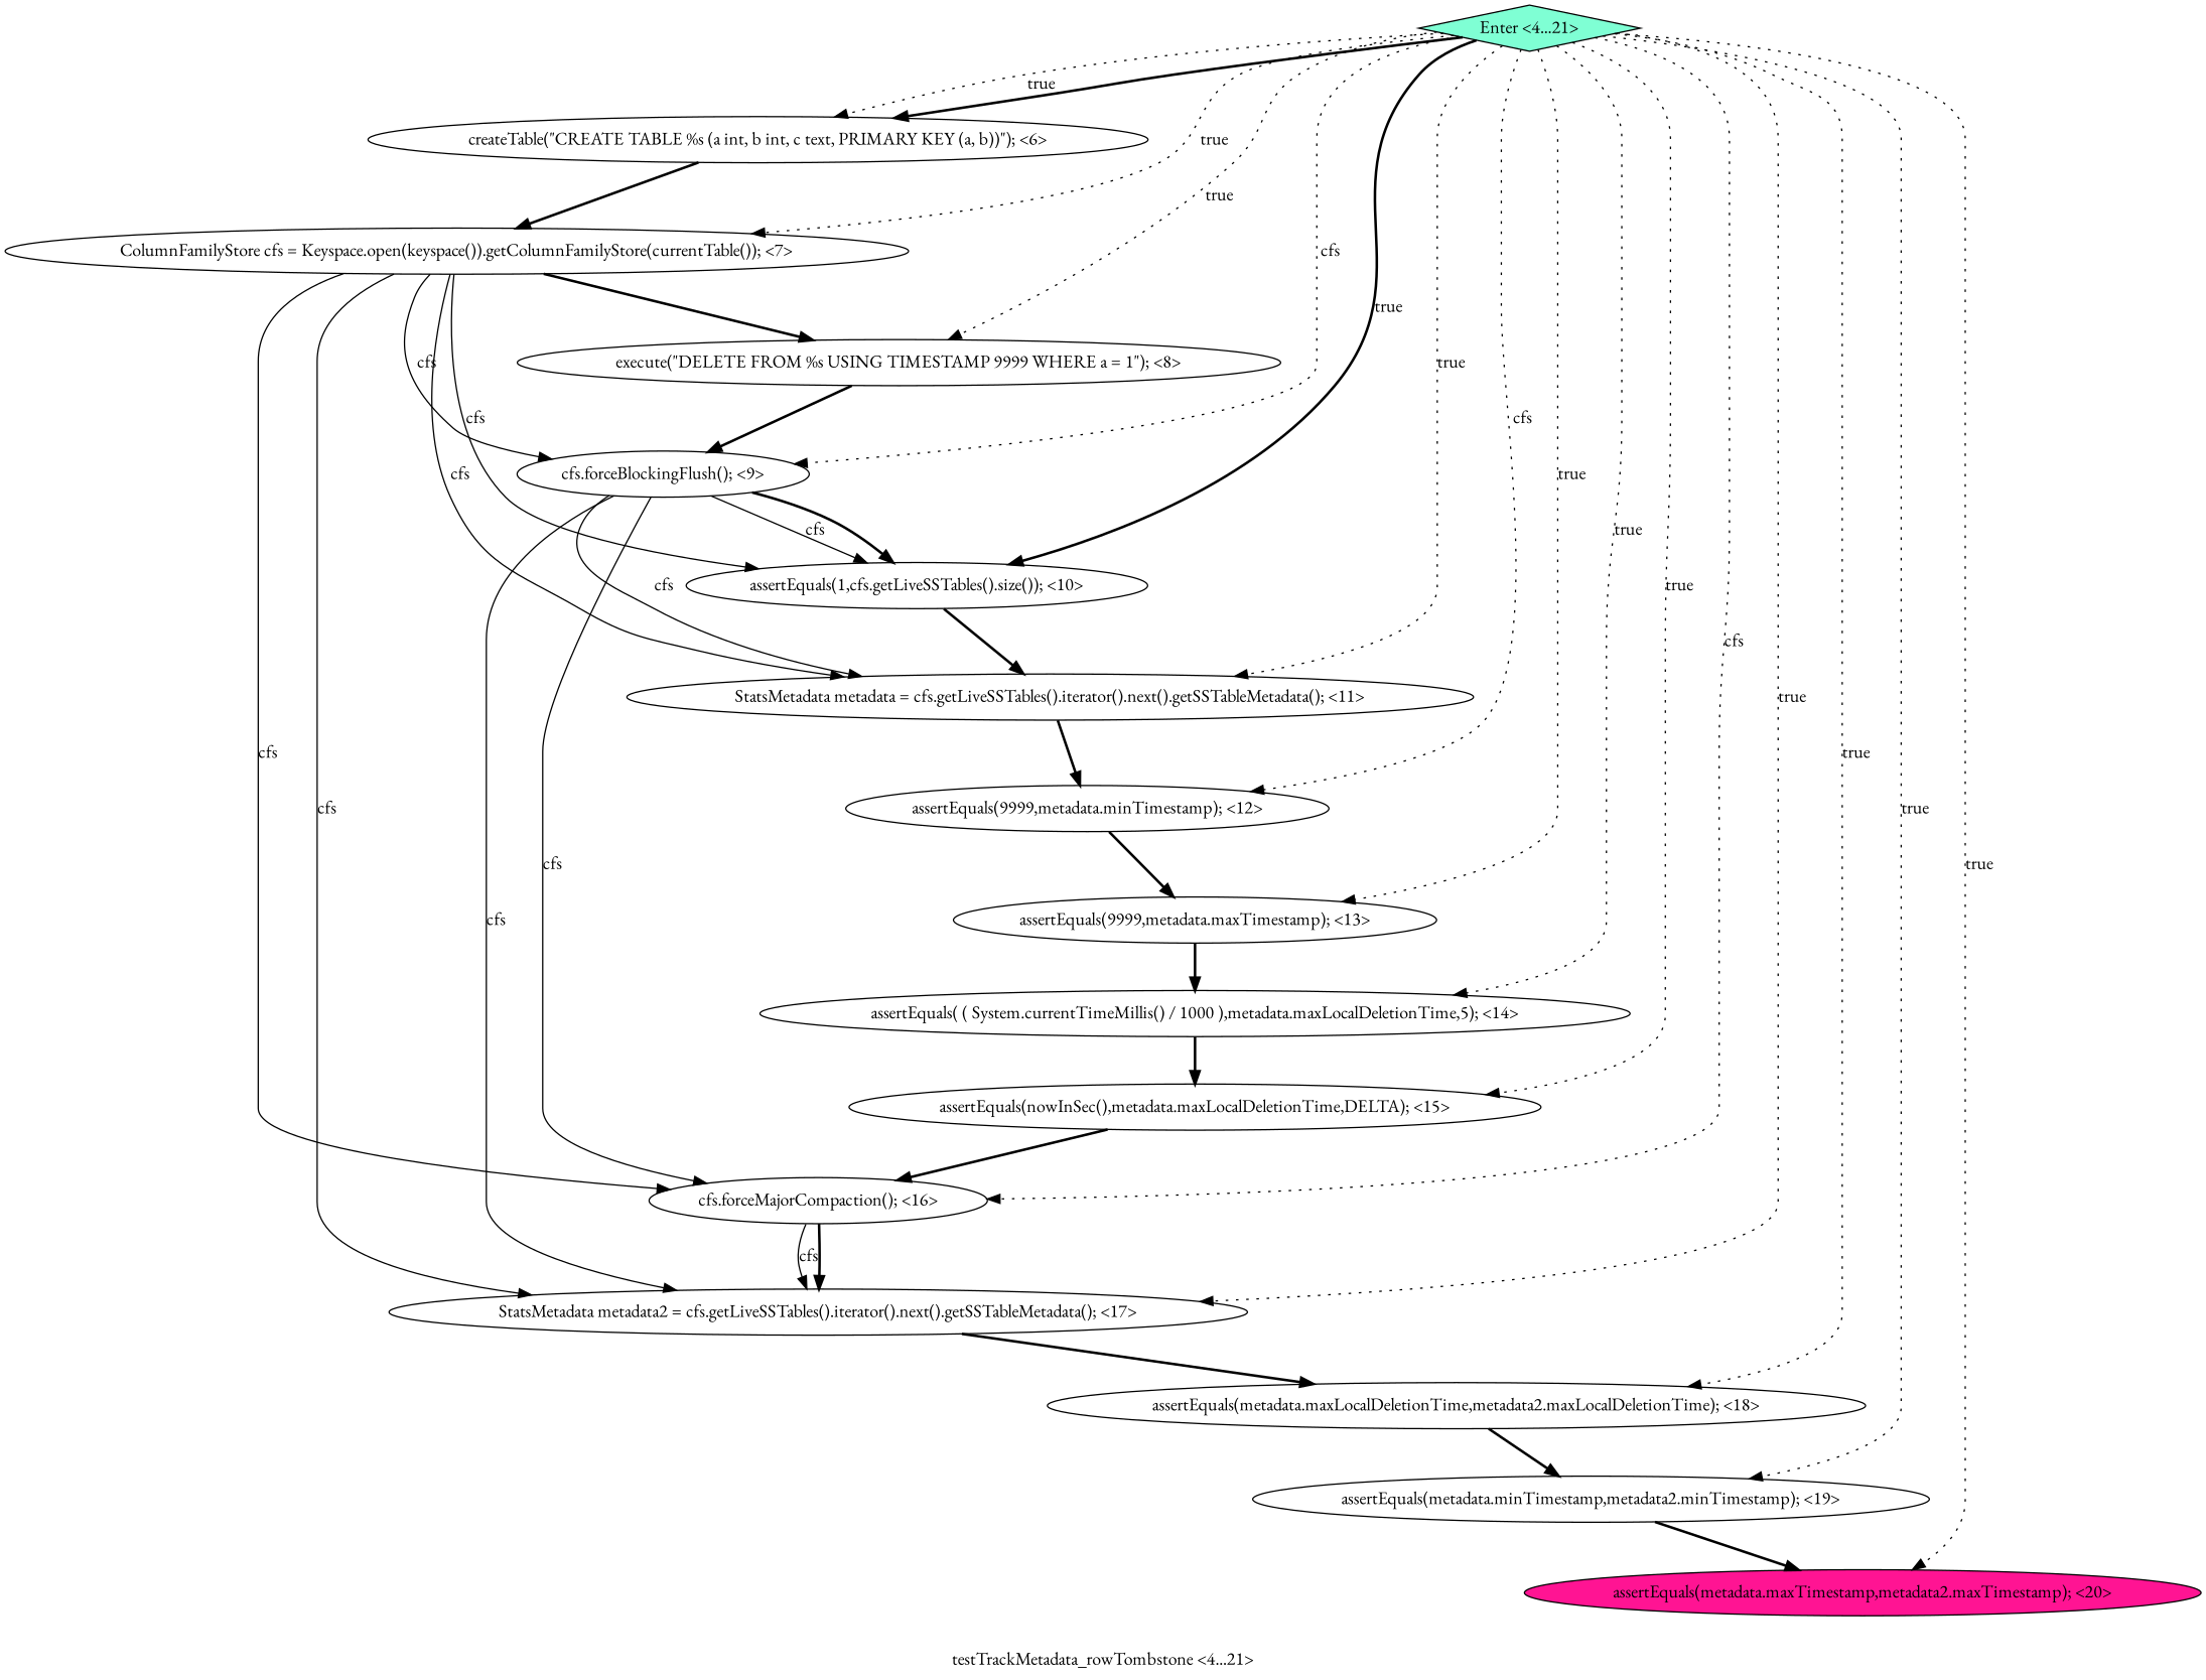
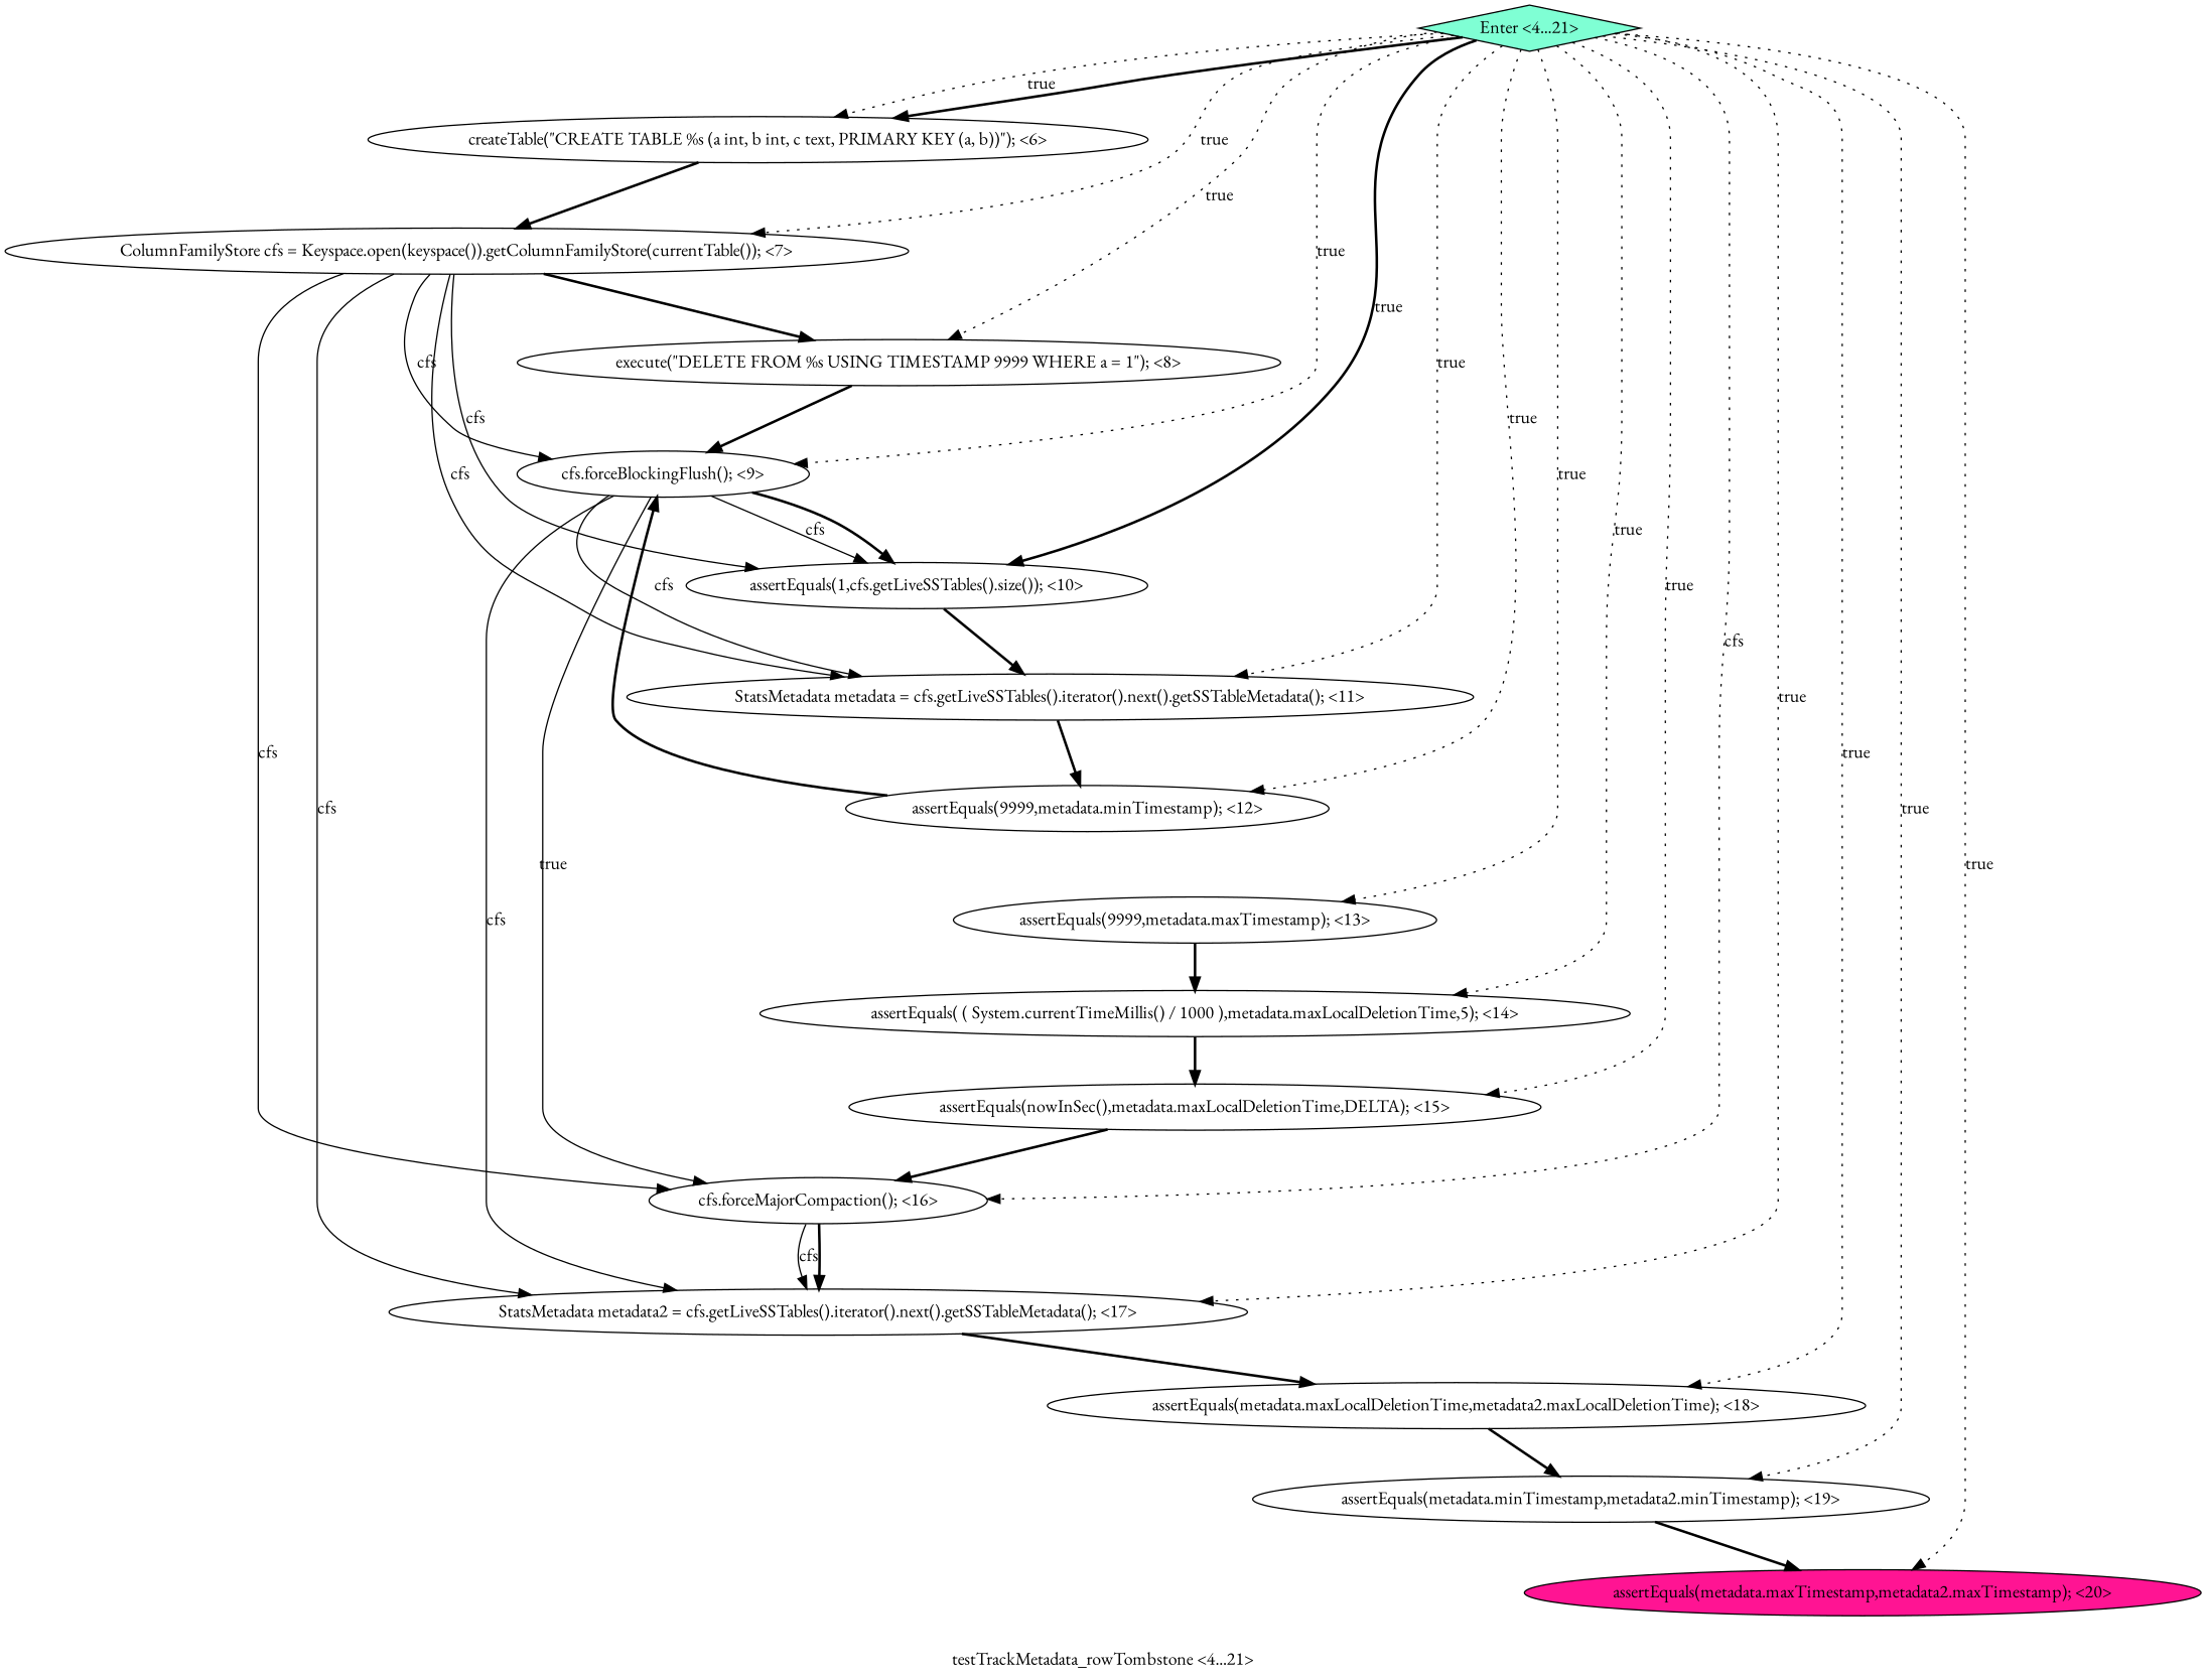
  digraph {
    fontname="EB Garamond"
    label="testTrackMetadata_rowTombstone <4...21>"
    node [fillcolor=white fontname="EB Garamond" shape=ellipse style=filled]
    edge [fontname="EB Garamond" style=bold]
    n1 [label="assertEquals(9999,metadata.maxTimestamp); <13>"]
    n2 [label="assertEquals( ( System.currentTimeMillis() / 1000 ),metadata.maxLocalDeletionTime,5); <14>"]
    n3 [label="assertEquals(nowInSec(),metadata.maxLocalDeletionTime,DELTA); <15>"]
    n4 [label="ColumnFamilyStore cfs = Keyspace.open(keyspace()).getColumnFamilyStore(currentTable()); <7>"]
    n5 [label="execute(\"DELETE FROM %s USING TIMESTAMP 9999 WHERE a = 1\"); <8>"]
    n6 [label="cfs.forceBlockingFlush(); <9>"]
    n7 [label="assertEquals(1,cfs.getLiveSSTables().size()); <10>"]
    n8 [label="StatsMetadata metadata = cfs.getLiveSSTables().iterator().next().getSSTableMetadata(); <11>"]
    n9 [label="cfs.forceMajorCompaction(); <16>"]
    n10 [label="StatsMetadata metadata2 = cfs.getLiveSSTables().iterator().next().getSSTableMetadata(); <17>"]
    n11 [label="assertEquals(9999,metadata.minTimestamp); <12>"]
    n12 [label="assertEquals(metadata.maxLocalDeletionTime,metadata2.maxLocalDeletionTime); <18>"]
    n13 [label="createTable(\"CREATE TABLE %s (a int, b int, c text, PRIMARY KEY (a, b))\"); <6>"]
    n14 [label="assertEquals(metadata.minTimestamp,metadata2.minTimestamp); <19>"]
    n15 [fillcolor=deeppink label="assertEquals(metadata.maxTimestamp,metadata2.maxTimestamp); <20>"]
    n16 [fillcolor=aquamarine label="Enter <4...21>" shape=diamond]
    n1 -> n2
    n2 -> n3
    n3 -> n9
    n4 -> n5
    n4 -> n6 [label=cfs style=solid]
    n4 -> n7 [label=cfs style=solid]
    n4 -> n8 [label=cfs style=solid]
    n4 -> n9 [label=cfs style=solid]
    n4 -> n10 [label=cfs style=solid]
    n5 -> n6
    n6 -> n7 [label=cfs style=solid]
    n6 -> n7
    n6 -> n8 [label=cfs style=solid]
-   n6 -> n9 [label=cfs style=solid]
+   n6 -> n9 [label=true style=solid]
    n6 -> n10 [label=cfs style=solid]
    n7 -> n8
    n8 -> n11
    n9 -> n10 [label=cfs style=solid]
    n9 -> n10
    n10 -> n12
-   n11 -> n1
+   n11 -> n6
    n12 -> n14
    n13 -> n4
    n14 -> n15
    n16 -> n1 [label=true style=dotted]
    n16 -> n2 [label=true style=dotted]
    n16 -> n3 [label=true style=dotted]
    n16 -> n4 [label=true style=dotted]
    n16 -> n5 [label=true style=dotted]
-   n16 -> n6 [label=cfs style=dotted]
+   n16 -> n6 [label=true style=dotted]
    n16 -> n7 [label=true]
    n16 -> n8 [label=true style=dotted]
    n16 -> n9 [label=cfs style=dotted]
    n16 -> n10 [label=true style=dotted]
-   n16 -> n11 [label=cfs style=dotted]
+   n16 -> n11 [label=true style=dotted]
    n16 -> n12 [label=true style=dotted]
    n16 -> n13 [label=true style=dotted]
    n16 -> n13
    n16 -> n14 [label=true style=dotted]
    n16 -> n15 [label=true style=dotted]
  }
